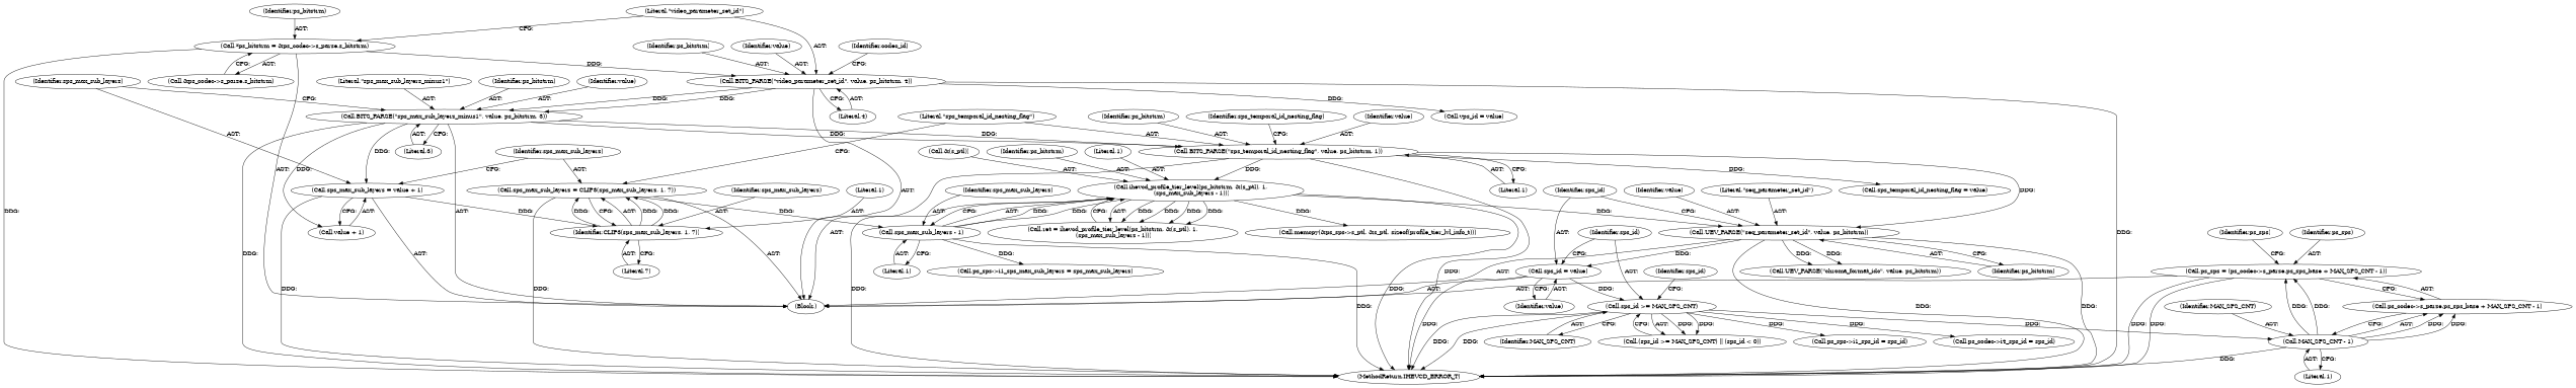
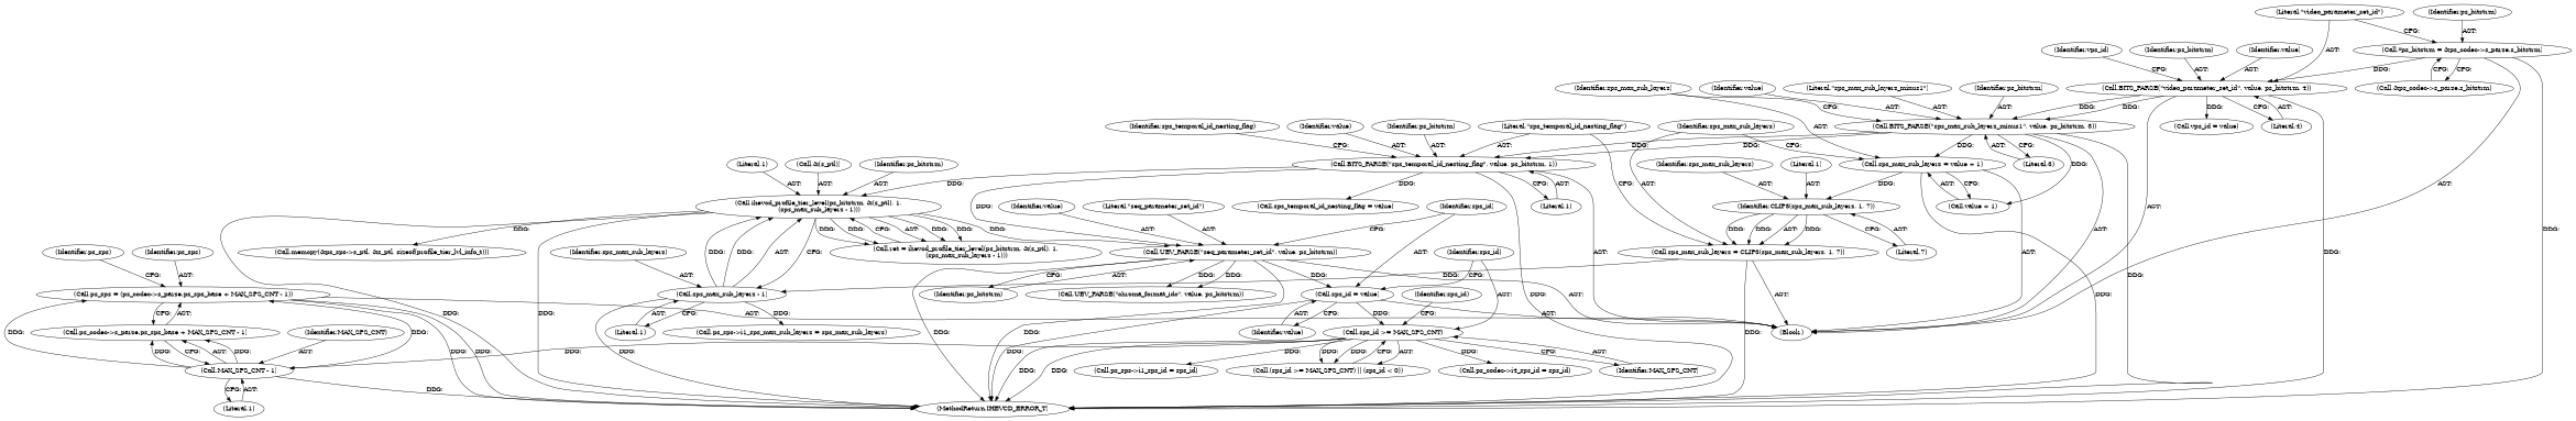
  digraph {
    n1 [label="(Call,ps_sps = (ps_codec->s_parse.ps_sps_base + MAX_SPS_CNT - 1))"]
    n2 [label="(Call,ps_codec->s_parse.ps_sps_base + MAX_SPS_CNT - 1)"]
    n3 [label="(MethodReturn,IHEVCD_ERROR_T)"]
    n4 [label="(Block,)"]
    n5 [label="(Call,MAX_SPS_CNT - 1)"]
    n6 [label="(Literal,1)"]
    n7 [label="(Call,sps_id >= MAX_SPS_CNT)"]
    n8 [label="(Identifier,MAX_SPS_CNT)"]
    n9 [label="(Call,(sps_id >= MAX_SPS_CNT) || (sps_id < 0))"]
    n10 [label="(Call,ps_sps->i1_sps_id = sps_id)"]
    n11 [label="(Call,ps_codec->i4_sps_id = sps_id)"]
    n12 [label="(Call,sps_id = value)"]
    n13 [label="(Identifier,value)"]
    n14 [label="(Call,UEV_PARSE(\"seq_parameter_set_id\", value, ps_bitstrm))"]
    n15 [label="(Call,UEV_PARSE(\"chroma_format_idc\", value, ps_bitstrm))"]
    n16 [label="(Identifier,ps_bitstrm)"]
    n17 [label="(Call,BITS_PARSE(\"sps_temporal_id_nesting_flag\", value, ps_bitstrm, 1))"]
    n18 [label="(Call,ihevcd_profile_tier_level(ps_bitstrm, &(s_ptl), 1,\n (sps_max_sub_layers - 1)))"]
    n19 [label="(Literal,1)"]
    n20 [label="(Call,sps_temporal_id_nesting_flag = value)"]
    n21 [label="(Call,sps_max_sub_layers - 1)"]
    n22 [label="(Call,ret = ihevcd_profile_tier_level(ps_bitstrm, &(s_ptl), 1,\n (sps_max_sub_layers - 1)))"]
    n23 [label="(Call,memcpy(&ps_sps->s_ptl, &s_ptl, sizeof(profile_tier_lvl_info_t)))"]
    n24 [label="(Call,BITS_PARSE(\"sps_max_sub_layers_minus1\", value, ps_bitstrm, 3))"]
    n25 [label="(Call,sps_max_sub_layers = value + 1)"]
    n26 [label="(Call,value + 1)"]
    n27 [label="(Literal,3)"]
    n28 [label="(Identifier,CLIP3(sps_max_sub_layers, 1, 7))"]
    n29 [label="(Call,BITS_PARSE(\"video_parameter_set_id\", value, ps_bitstrm, 4))"]
    n30 [label="(Literal,4)"]
    n31 [label="(Call,vps_id = value)"]
    n32 [label="(Call,*ps_bitstrm = &ps_codec->s_parse.s_bitstrm)"]
    n33 [label="(Call,&ps_codec->s_parse.s_bitstrm)"]
    n34 [label="(Literal,1)"]
    n35 [label="(Call,ps_sps->i1_sps_max_sub_layers = sps_max_sub_layers)"]
    n36 [label="(Call,sps_max_sub_layers = CLIP3(sps_max_sub_layers, 1, 7))"]
    n37 [label="(Literal,7)"]
    n38 [label="(Identifier,ps_bitstrm)"]
    n39 [label="(Identifier,ps_bitstrm)"]
    n40 [label="(Literal,1)"]
    n41 [label="(Identifier,sps_max_sub_layers)"]
    n42 [label="(Identifier,sps_max_sub_layers)"]
    n43 [label="(Identifier,MAX_SPS_CNT)"]
-   n44 [label="(Identifier,codec_id)"]
+   n44 [label="(Identifier,vps_id)"]
    n45 [label="(Identifier,sps_max_sub_layers)"]
    n46 [label="(Identifier,ps_bitstrm)"]
    n47 [label="(Identifier,sps_id)"]
    n48 [label="(Literal,\"sps_max_sub_layers_minus1\")"]
    n49 [label="(Identifier,value)"]
    n50 [label="(Identifier,ps_sps)"]
    n51 [label="(Literal,1)"]
    n52 [label="(Identifier,value)"]
    n53 [label="(Call,&(s_ptl))"]
    n54 [label="(Identifier,ps_bitstrm)"]
    n55 [label="(Identifier,sps_temporal_id_nesting_flag)"]
    n56 [label="(Identifier,ps_sps)"]
    n57 [label="(Identifier,ps_bitstrm)"]
    n58 [label="(Identifier,sps_id)"]
    n59 [label="(Identifier,sps_max_sub_layers)"]
    n60 [label="(Identifier,sps_id)"]
    n61 [label="(Literal,\"sps_temporal_id_nesting_flag\")"]
    n62 [label="(Identifier,value)"]
    n63 [label="(Literal,\"seq_parameter_set_id\")"]
    n64 [label="(Identifier,value)"]
    n65 [label="(Literal,\"video_parameter_set_id\")"]
    n1 -> n2 [label="CFG: "]
    n1 -> n3 [label="DDG: "]
    n1 -> n3 [label="DDG: "]
    n1 -> n4 [label="AST: "]
    n2 -> n1 [label="AST: "]
    n2 -> n5 [label="CFG: "]
    n5 -> n1 [label="DDG: "]
    n5 -> n1 [label="DDG: "]
    n5 -> n2 [label="AST: "]
    n5 -> n2 [label="DDG: "]
    n5 -> n2 [label="DDG: "]
    n5 -> n3 [label="DDG: "]
    n5 -> n6 [label="CFG: "]
    n6 -> n5 [label="AST: "]
    n7 -> n3 [label="DDG: "]
    n7 -> n3 [label="DDG: "]
    n7 -> n5 [label="DDG: "]
    n7 -> n8 [label="CFG: "]
    n7 -> n9 [label="AST: "]
    n7 -> n9 [label="DDG: "]
    n7 -> n9 [label="DDG: "]
    n7 -> n10 [label="DDG: "]
    n7 -> n11 [label="DDG: "]
    n8 -> n7 [label="AST: "]
    n9 -> n7 [label="CFG: "]
    n12 -> n3 [label="DDG: "]
    n12 -> n4 [label="AST: "]
    n12 -> n7 [label="DDG: "]
    n12 -> n13 [label="CFG: "]
    n13 -> n12 [label="AST: "]
    n14 -> n3 [label="DDG: "]
    n14 -> n3 [label="DDG: "]
    n14 -> n4 [label="AST: "]
    n14 -> n12 [label="DDG: "]
    n14 -> n15 [label="DDG: "]
    n14 -> n15 [label="DDG: "]
    n14 -> n16 [label="CFG: "]
    n16 -> n14 [label="AST: "]
    n17 -> n3 [label="DDG: "]
    n17 -> n4 [label="AST: "]
    n17 -> n14 [label="DDG: "]
    n17 -> n18 [label="DDG: "]
    n17 -> n19 [label="CFG: "]
    n17 -> n20 [label="DDG: "]
    n18 -> n3 [label="DDG: "]
    n18 -> n3 [label="DDG: "]
    n18 -> n14 [label="DDG: "]
    n18 -> n21 [label="CFG: "]
    n18 -> n22 [label="AST: "]
    n18 -> n22 [label="DDG: "]
    n18 -> n22 [label="DDG: "]
    n18 -> n22 [label="DDG: "]
    n18 -> n22 [label="DDG: "]
    n18 -> n23 [label="DDG: "]
    n19 -> n17 [label="AST: "]
    n21 -> n3 [label="DDG: "]
    n21 -> n18 [label="AST: "]
    n21 -> n18 [label="DDG: "]
    n21 -> n18 [label="DDG: "]
    n21 -> n34 [label="CFG: "]
    n21 -> n35 [label="DDG: "]
    n22 -> n18 [label="CFG: "]
    n24 -> n3 [label="DDG: "]
    n24 -> n4 [label="AST: "]
    n24 -> n17 [label="DDG: "]
    n24 -> n17 [label="DDG: "]
    n24 -> n25 [label="DDG: "]
    n24 -> n26 [label="DDG: "]
    n24 -> n27 [label="CFG: "]
    n25 -> n3 [label="DDG: "]
    n25 -> n4 [label="AST: "]
    n25 -> n26 [label="CFG: "]
    n25 -> n28 [label="DDG: "]
    n26 -> n25 [label="AST: "]
    n27 -> n24 [label="AST: "]
    n28 -> n36 [label="AST: "]
    n28 -> n36 [label="DDG: "]
    n28 -> n36 [label="DDG: "]
    n28 -> n36 [label="DDG: "]
    n28 -> n37 [label="CFG: "]
    n29 -> n3 [label="DDG: "]
    n29 -> n4 [label="AST: "]
    n29 -> n24 [label="DDG: "]
    n29 -> n24 [label="DDG: "]
    n29 -> n30 [label="CFG: "]
    n29 -> n31 [label="DDG: "]
    n30 -> n29 [label="AST: "]
    n32 -> n3 [label="DDG: "]
    n32 -> n4 [label="AST: "]
    n32 -> n29 [label="DDG: "]
-   n32 -> n33 [label="AST: "]
+   n32 -> n33 [label="CFG: "]
    n33 -> n32 [label="CFG: "]
    n34 -> n21 [label="AST: "]
    n36 -> n3 [label="DDG: "]
    n36 -> n4 [label="AST: "]
    n36 -> n21 [label="DDG: "]
-   n36 -> n28 [label="CFG: "]
    n37 -> n28 [label="AST: "]
    n38 -> n32 [label="AST: "]
    n39 -> n18 [label="AST: "]
    n40 -> n18 [label="AST: "]
    n41 -> n28 [label="AST: "]
    n42 -> n24 [label="CFG: "]
    n42 -> n25 [label="AST: "]
    n43 -> n5 [label="AST: "]
    n44 -> n29 [label="CFG: "]
    n45 -> n25 [label="CFG: "]
    n45 -> n36 [label="AST: "]
    n46 -> n29 [label="AST: "]
    n47 -> n12 [label="AST: "]
    n47 -> n14 [label="CFG: "]
    n48 -> n24 [label="AST: "]
    n49 -> n14 [label="AST: "]
    n50 -> n1 [label="AST: "]
    n51 -> n28 [label="AST: "]
    n52 -> n17 [label="AST: "]
    n53 -> n18 [label="AST: "]
    n54 -> n17 [label="AST: "]
    n55 -> n17 [label="CFG: "]
    n56 -> n1 [label="CFG: "]
    n57 -> n24 [label="AST: "]
    n58 -> n7 [label="CFG: "]
    n59 -> n21 [label="AST: "]
    n60 -> n7 [label="AST: "]
    n60 -> n12 [label="CFG: "]
    n61 -> n17 [label="AST: "]
    n61 -> n36 [label="CFG: "]
    n62 -> n29 [label="AST: "]
    n63 -> n14 [label="AST: "]
    n64 -> n24 [label="AST: "]
    n65 -> n29 [label="AST: "]
    n65 -> n32 [label="CFG: "]
  }
